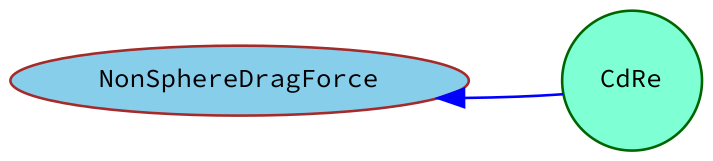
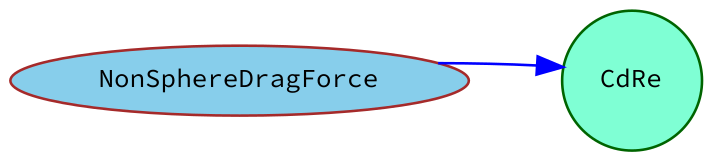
  digraph {
    rankdir=LR
    fontname="Source Code Pro"
    node [fontname="Source Code Pro" fontsize=10 style=filled]
    n1 [color=brown fillcolor=skyblue fontcolor=black height=0.2 label=NonSphereDragForce shape=ellipse width=0.4]
    n2 [color=darkgreen height=0.2 label=CdRe shape=circle width=0.4 fillcolor=aquamarine]
-   n1 -> n2 [color=blue dir=back fontname="Source Code Pro" fontsize=10 labelfontname=FreeSans labelfontsize=10 style=solid]
+   n2 -> n1 [color=blue dir=back fontname="Source Code Pro" fontsize=10 labelfontname=FreeSans labelfontsize=10 style=solid]
  }
